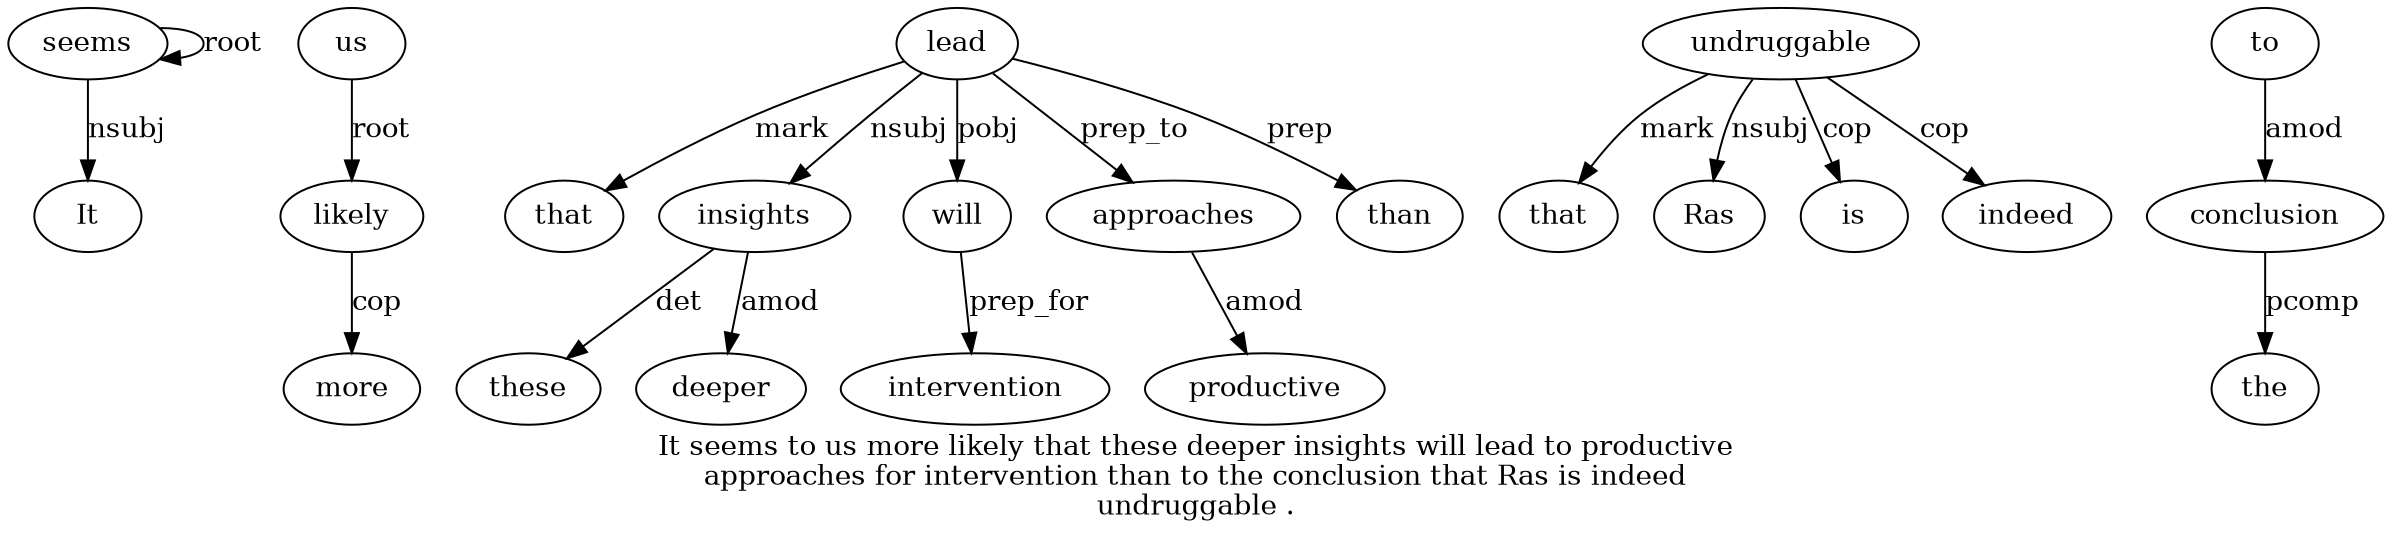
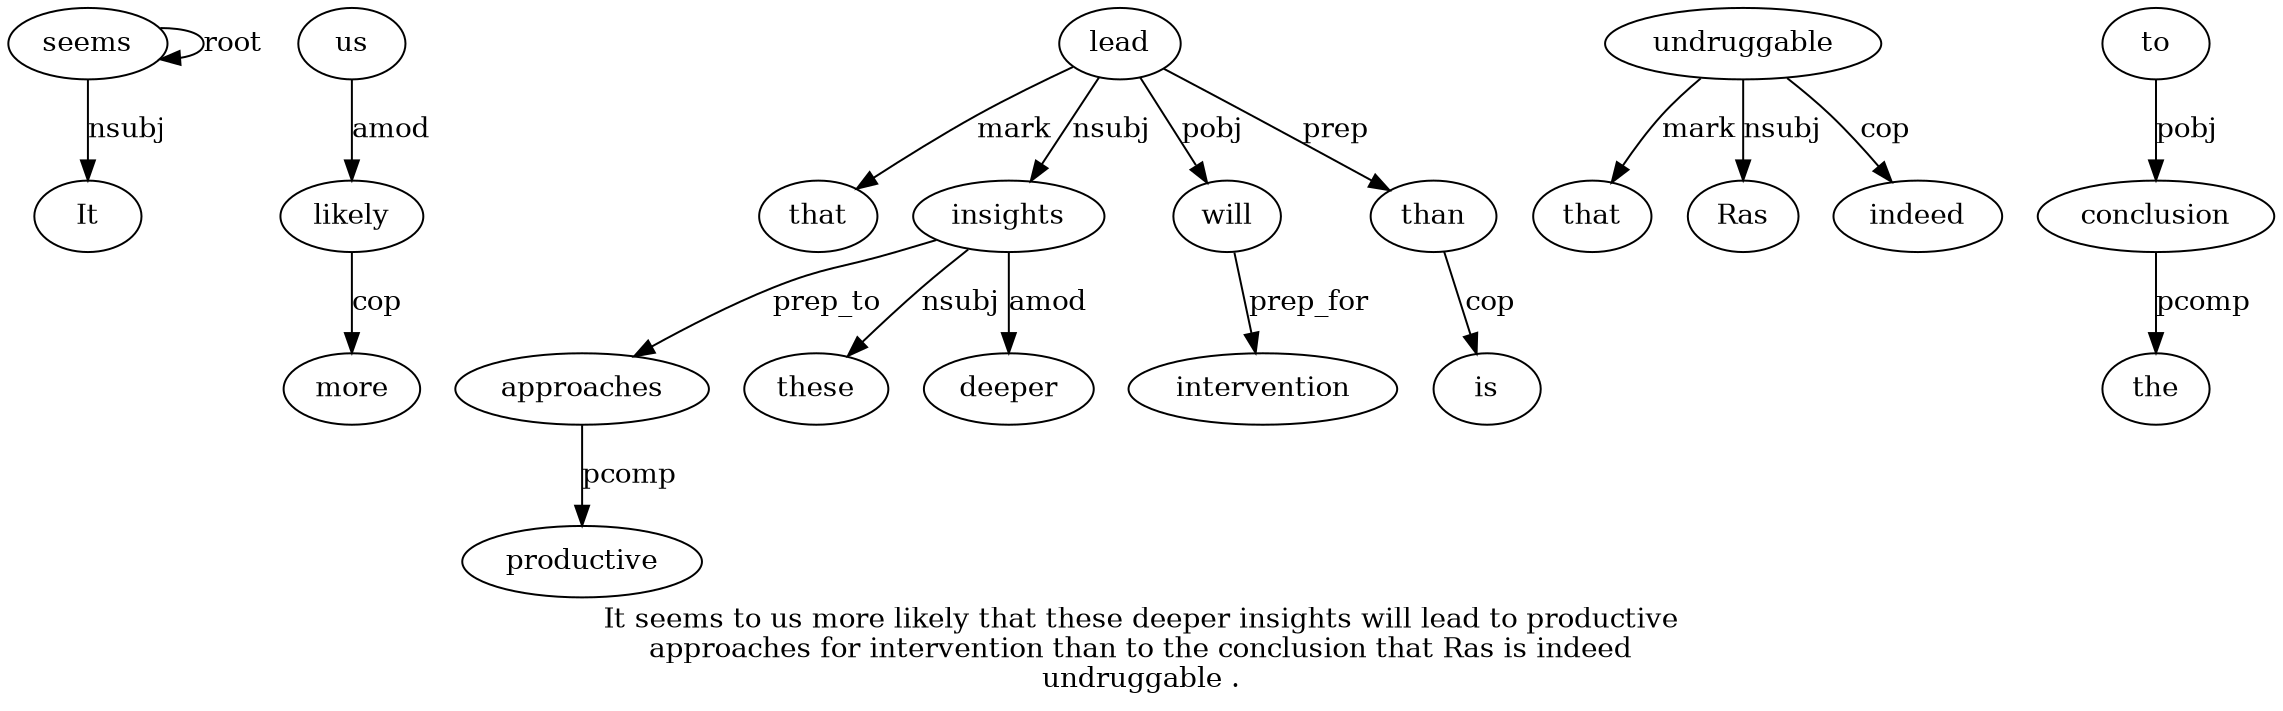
  digraph {
    label="It seems to us more likely that these deeper insights will lead to productive\napproaches for intervention than to the conclusion that Ras is indeed\nundruggable ."
    node [fillcolor=white style=filled]
    n1 [label=seems]
    n2 [label=It]
    n3 [label=us]
    n4 [label=likely]
    n5 [label=lead]
    n6 [label=that]
    n7 [label=insights]
    n8 [label=will]
    n9 [label=approaches]
    n10 [label=than]
    n11 [label=more]
    n12 [label=these]
    n13 [label=deeper]
    n14 [label=intervention]
    n15 [label=productive]
    n16 [label=undruggable]
    n17 [label=that]
    n18 [label=Ras]
    n19 [label=is]
    n20 [label=indeed]
    n21 [label=to]
    n22 [label=conclusion]
    n23 [label=the]
    n1 -> n1 [label=root]
    n1 -> n2 [label=nsubj]
-   n3 -> n4 [label=root]
+   n3 -> n4 [label=amod]
    n4 -> n11 [label=cop]
    n5 -> n6 [label=mark]
    n5 -> n7 [label=nsubj]
    n5 -> n8 [label=pobj]
-   n5 -> n9 [label=prep_to]
+   n7 -> n9 [label=prep_to]
    n5 -> n10 [label=prep]
-   n7 -> n12 [label=det]
+   n7 -> n12 [label=nsubj]
    n7 -> n13 [label=amod]
    n8 -> n14 [label=prep_for]
-   n9 -> n15 [label=amod]
+   n9 -> n15 [label=pcomp]
    n16 -> n17 [label=mark]
    n16 -> n18 [label=nsubj]
-   n16 -> n19 [label=cop]
+   n10 -> n19 [label=cop]
    n16 -> n20 [label=cop]
-   n21 -> n22 [label=amod]
+   n21 -> n22 [label=pobj]
    n22 -> n23 [label=pcomp]
  }
